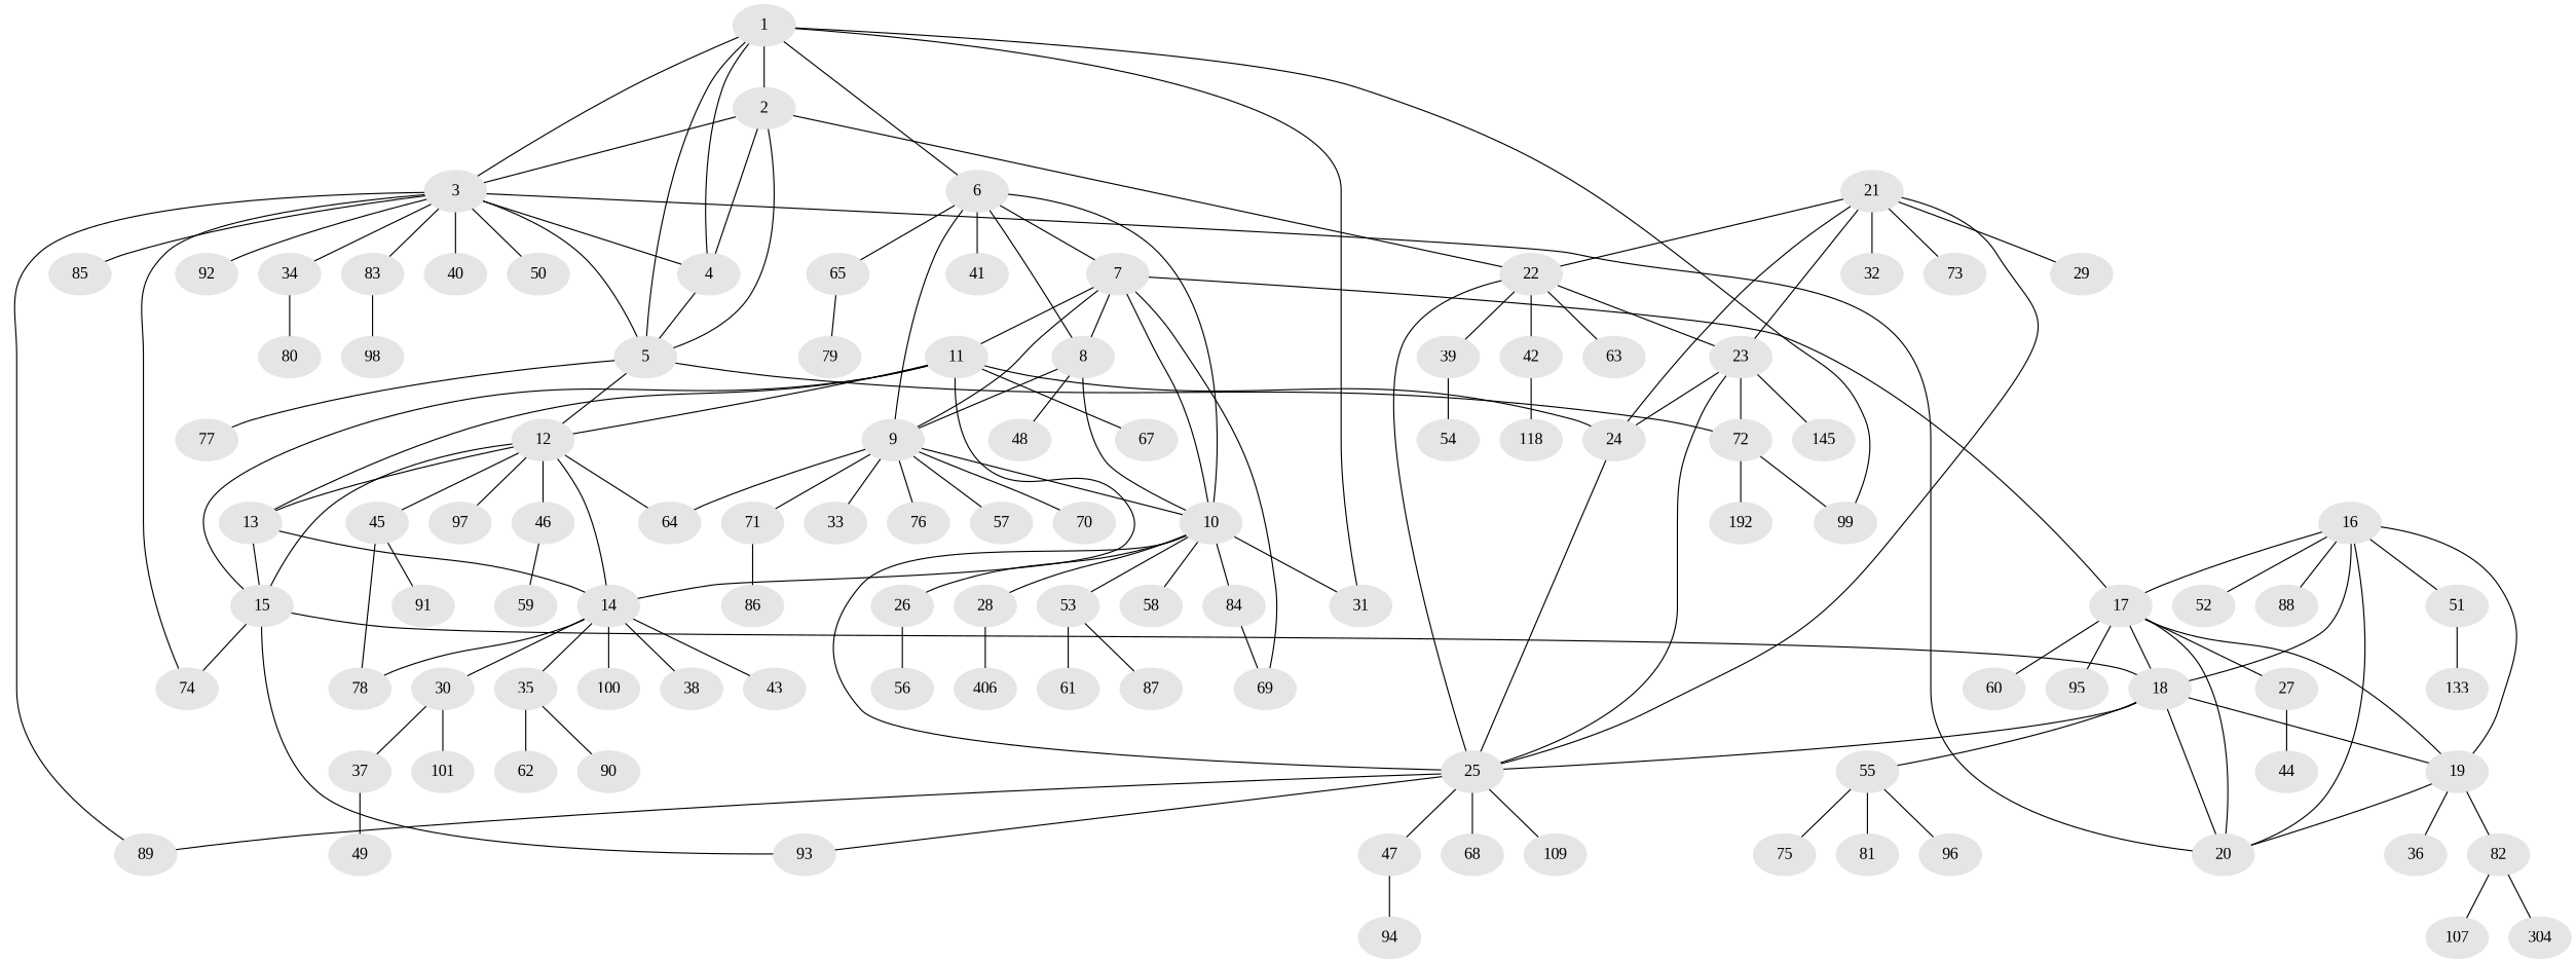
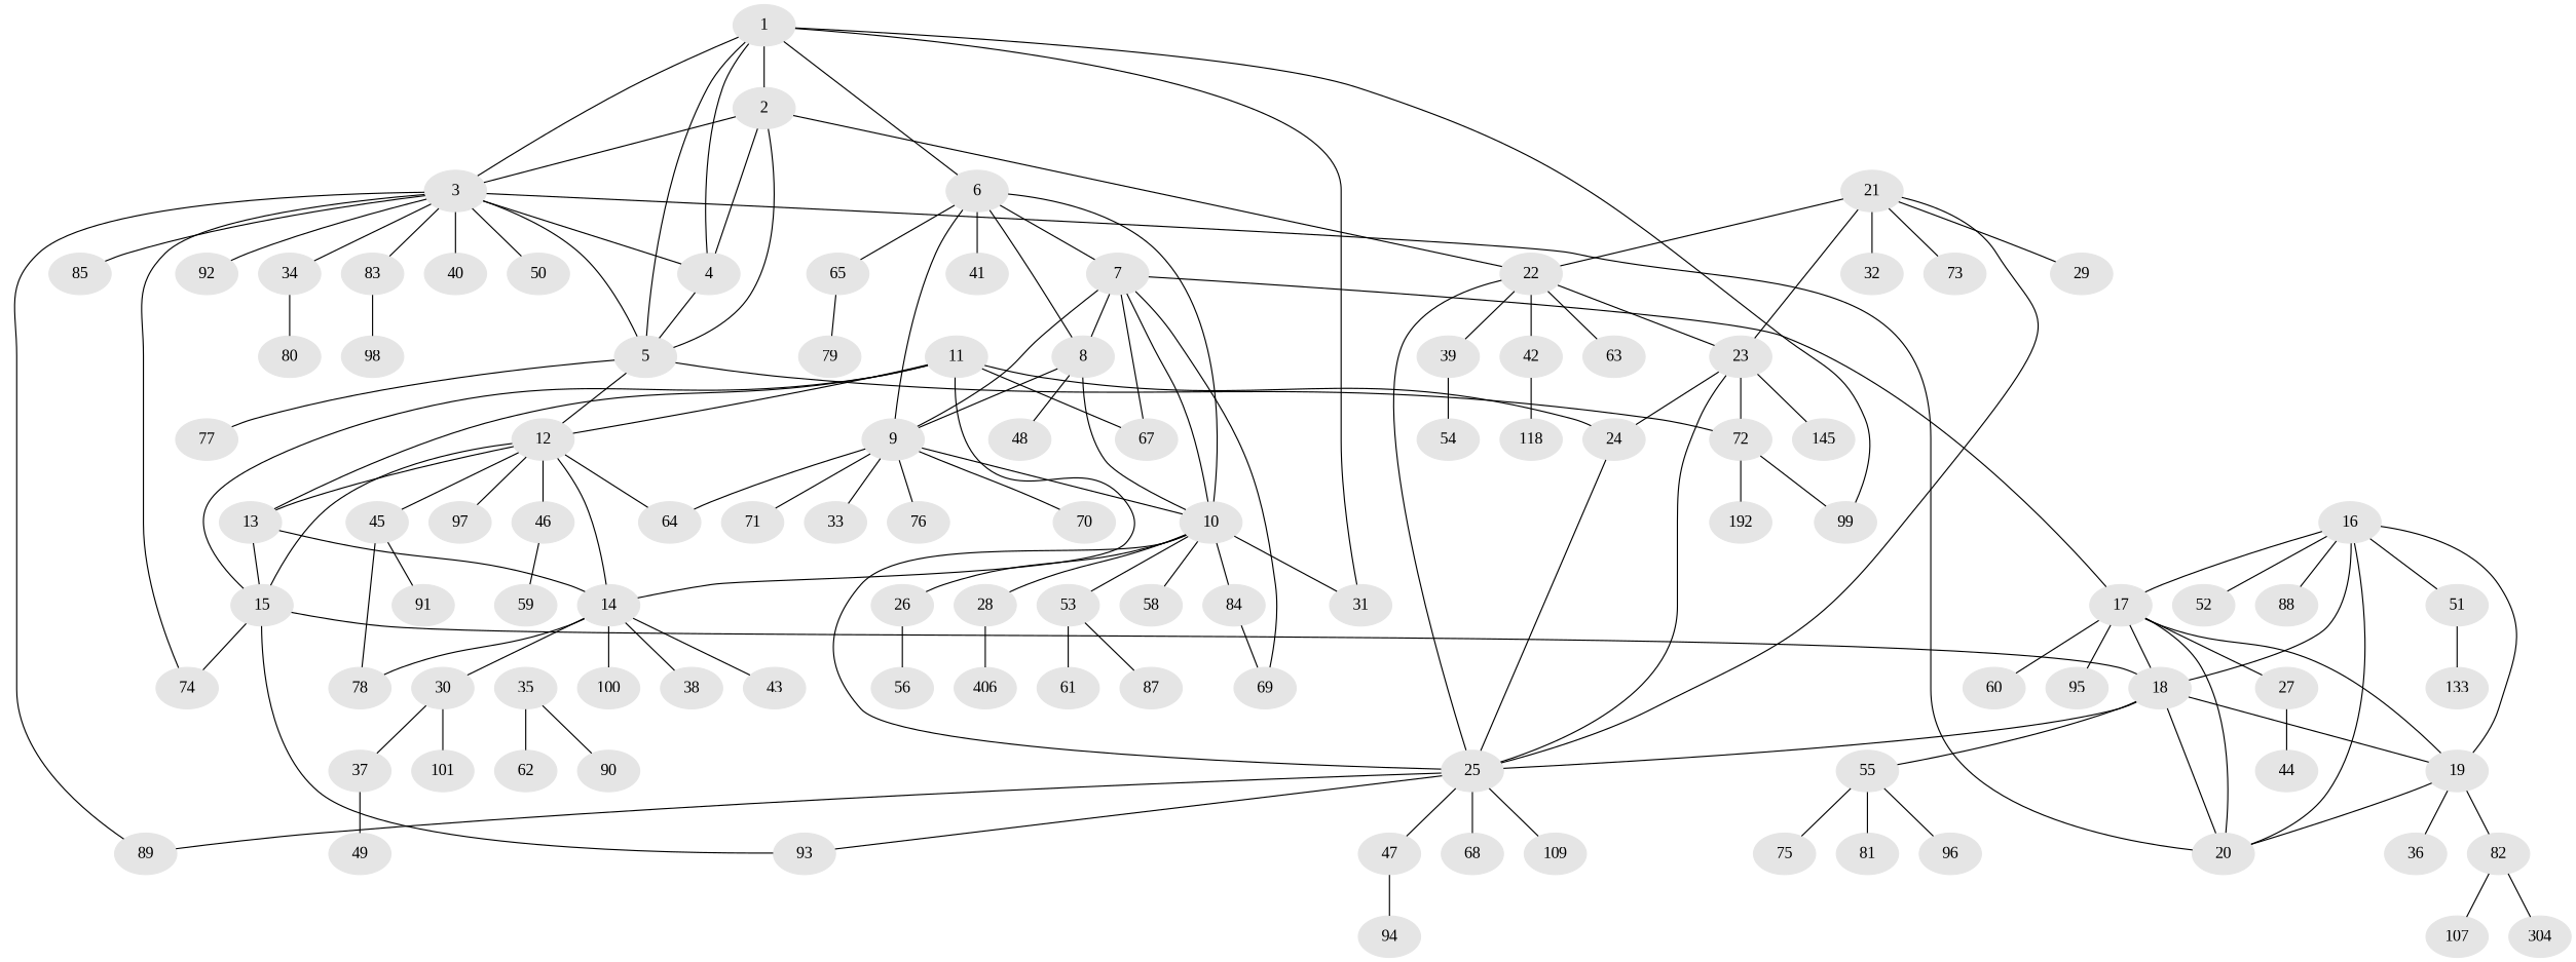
  graph {
    fontname="Liberation Serif"
    node [color=gray90 fontname="Liberation Serif" style=filled]
    edge [fontname="Liberation Serif"]
    1
    2
    3
    4
    5
    6
    31
    99
    22
    20
    34
    40
    50
    74
    83
    85
    89
    92
    12
    72
    77
    7
    8
    9
    10
    41
    65
    25
    23
    39
    42
    63
    80
    98
    64
    13
    14
    15
    45
    46
    97
    n42 [label=192]
    11
    17
    69
    48
    33
-   57
    70
    71
    76
    26
    28
    53
    58
    84
    79
    24
    67
    18
    19
    27
    60
    95
-   86
    93
    47
    68
    109
    56
    n71 [label=406]
    61
    87
    30
    35
    38
    43
    100
    78
    91
    59
    37
    101
    62
    90
    55
    16
    51
    52
    88
    36
    82
    n93 [label=133]
    44
    75
    81
    96
    n98 [label=304]
    107
    21
    29
    32
    73
    n104 [label=145]
    54
    n106 [label=118]
    94
    49
    1 -- 2
    1 -- 3
    1 -- 4
    1 -- 5
    1 -- 6
    1 -- 31
    1 -- 99
    2 -- 3
    2 -- 4
    2 -- 5
    2 -- 22
    3 -- 4
    3 -- 5
    3 -- 20
    3 -- 34
    3 -- 40
    3 -- 50
    3 -- 74
    3 -- 83
    3 -- 85
    3 -- 89
    3 -- 92
    4 -- 5
    5 -- 12
    5 -- 72
    5 -- 77
    6 -- 7
    6 -- 8
    6 -- 9
    6 -- 10
    6 -- 41
    6 -- 65
    22 -- 25
    22 -- 23
    22 -- 39
    22 -- 42
    22 -- 63
    34 -- 80
    83 -- 98
    12 -- 64
    12 -- 13
    12 -- 14
    12 -- 15
    12 -- 45
    12 -- 46
    12 -- 97
    72 -- 99
    72 -- n42
    7 -- 8
    7 -- 9
    7 -- 10
-   7 -- 11
+   7 -- 67
    7 -- 17
    7 -- 69
    8 -- 9
    8 -- 10
    8 -- 48
    9 -- 10
    9 -- 64
    9 -- 33
-   9 -- 57
    9 -- 70
    9 -- 71
    9 -- 76
    10 -- 31
    10 -- 25
    10 -- 26
    10 -- 28
    10 -- 53
    10 -- 58
    10 -- 84
    65 -- 79
    25 -- 89
    25 -- 93
    25 -- 47
    25 -- 68
    25 -- 109
    23 -- 72
    23 -- 25
    23 -- 24
    23 -- n104
    39 -- 54
    42 -- n106
    13 -- 14
    13 -- 15
    14 -- 30
-   14 -- 35
    14 -- 38
    14 -- 43
    14 -- 100
    14 -- 78
    15 -- 74
    15 -- 18
    15 -- 93
    45 -- 78
    45 -- 91
    46 -- 59
    11 -- 12
    11 -- 13
    11 -- 14
    11 -- 15
    11 -- 24
    11 -- 67
    17 -- 20
    17 -- 18
    17 -- 19
    17 -- 27
    17 -- 60
    17 -- 95
-   71 -- 86
    26 -- 56
    28 -- n71
    53 -- 61
    53 -- 87
    84 -- 69
    24 -- 25
    18 -- 20
    18 -- 25
    18 -- 19
    18 -- 55
    19 -- 20
    19 -- 36
    19 -- 82
    27 -- 44
    47 -- 94
    30 -- 37
    30 -- 101
    35 -- 62
    35 -- 90
    37 -- 49
    55 -- 75
    55 -- 81
    55 -- 96
    16 -- 20
    16 -- 17
    16 -- 18
    16 -- 19
    16 -- 51
    16 -- 52
    16 -- 88
    51 -- n93
    82 -- n98
    82 -- 107
    21 -- 22
    21 -- 25
    21 -- 23
-   21 -- 24
    21 -- 29
    21 -- 32
    21 -- 73
  }
